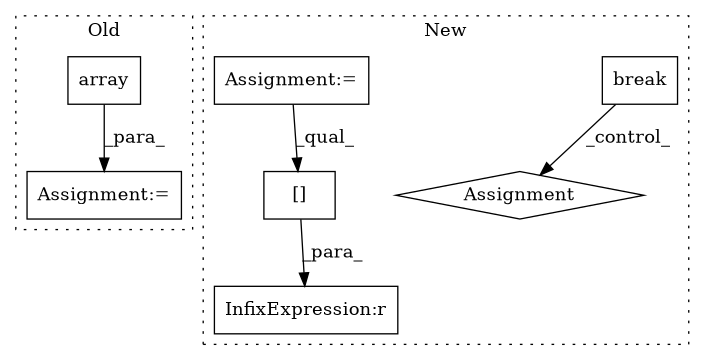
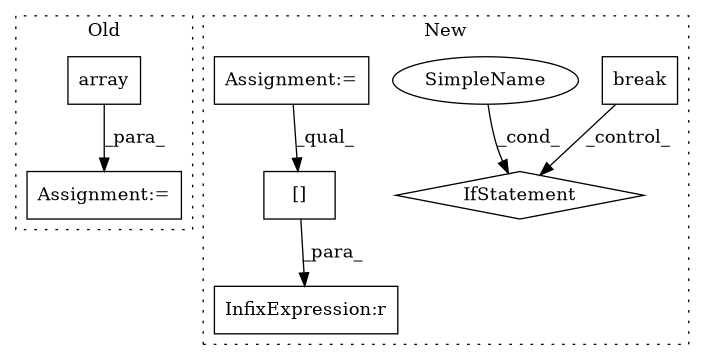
  digraph {
    node [a=7 l=1 shape=box]
    n1 [a=32 l="17,-5" label=array s="4557,4701"]
    n2 [label="Assignment:=" s=4709]
    n3 [a=10 l=6 label=break s=4720]
-   n4 [a=25 l="4,2" label=Assignment s="4559,4708" shape=diamond]
+   n4 [a=25 l="4,2" label=IfStatement s="4559,4708" shape=diamond]
+   n5 [a=42 label=SimpleName shape=ellipse l=""]
    n6 [label="Assignment:=" s=4497]
    n7 [a=27 l=4 label="InfixExpression:r" s=4588]
    n8 [a=2 l="9,1" label="[]" s="4592,4604"]
    subgraph cluster_1 {
      label=Old
      style=dotted
      n1
      n2
    }
    subgraph cluster_2 {
      label=New
      style=dotted
      n3
      n4
+     n5
      n6
      n7
      n8
    }
    n1 -> n2 [label=_para_]
    n3 -> n4 [label=_control_]
+   n5 -> n4 [label=_cond_]
    n6 -> n8 [label=_qual_]
    n8 -> n7 [label=_para_]
  }
